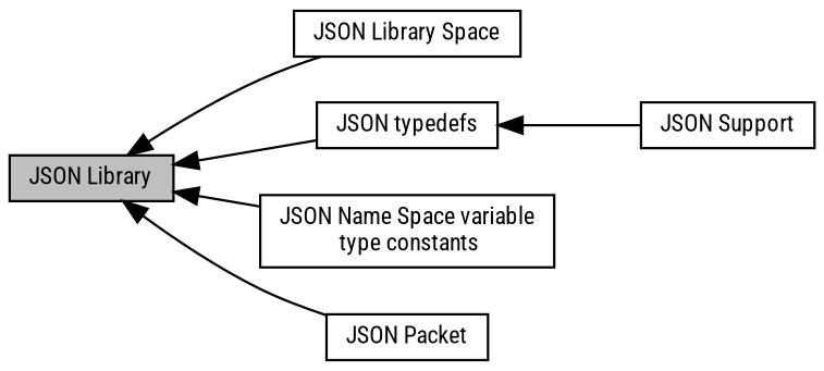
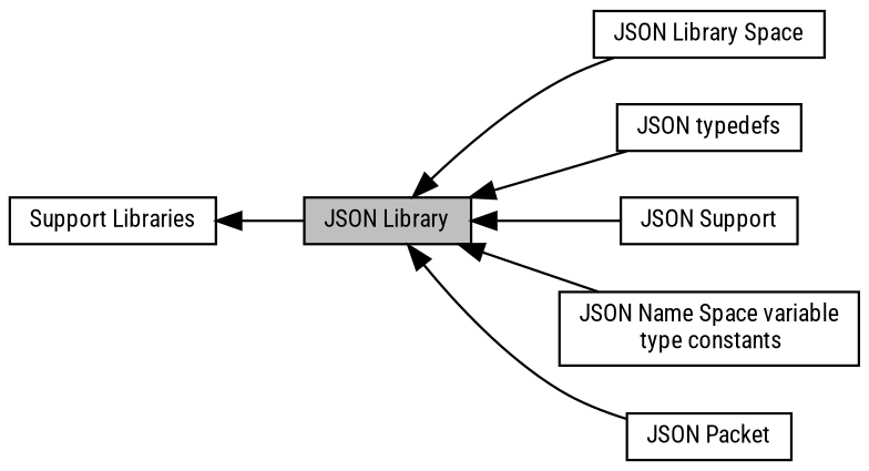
  digraph {
    fontname="Roboto Condensed"
    rankdir=LR
    node [color=black fillcolor=white fontname="Roboto Condensed" fontsize=10 shape=record style=filled]
    edge [dir=back fontname="Roboto Condensed" fontsize=10 labelfontname=Helvetica labelfontsize=10 shape=plaintext style=solid]
    n1 [height=0.2 label="JSON Library Space" width=0.4]
+   n2 [height=0.2 label="Support Libraries" width=0.4]
    n3 [fillcolor=grey75 fontcolor=black height=0.2 label="JSON Library" width=0.4]
    n4 [height=0.2 label="JSON typedefs" width=0.4]
    n5 [height=0.2 label="JSON Support" width=0.4]
    n6 [height=0.2 label="JSON Name Space variable\l type constants" width=0.4]
    n7 [height=0.2 label="JSON Packet" width=0.4]
+   n2 -> n3
    n3 -> n1
    n3 -> n4
-   n4 -> n5
+   n3 -> n5
    n3 -> n6
    n3 -> n7
  }
